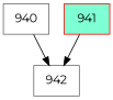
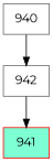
  digraph {
    fontname=Montserrat
    node [color=gray40 fillcolor=white fontname=Montserrat shape=record style=filled]
    edge [color=black fontname=Montserrat]
    n1 [label="{940}"]
    n2 [label="{942}"]
    n3 [color=red fillcolor=aquamarine label="{941}"]
    n1 -> n2
-   n3 -> n2
+   n2 -> n3
  }
